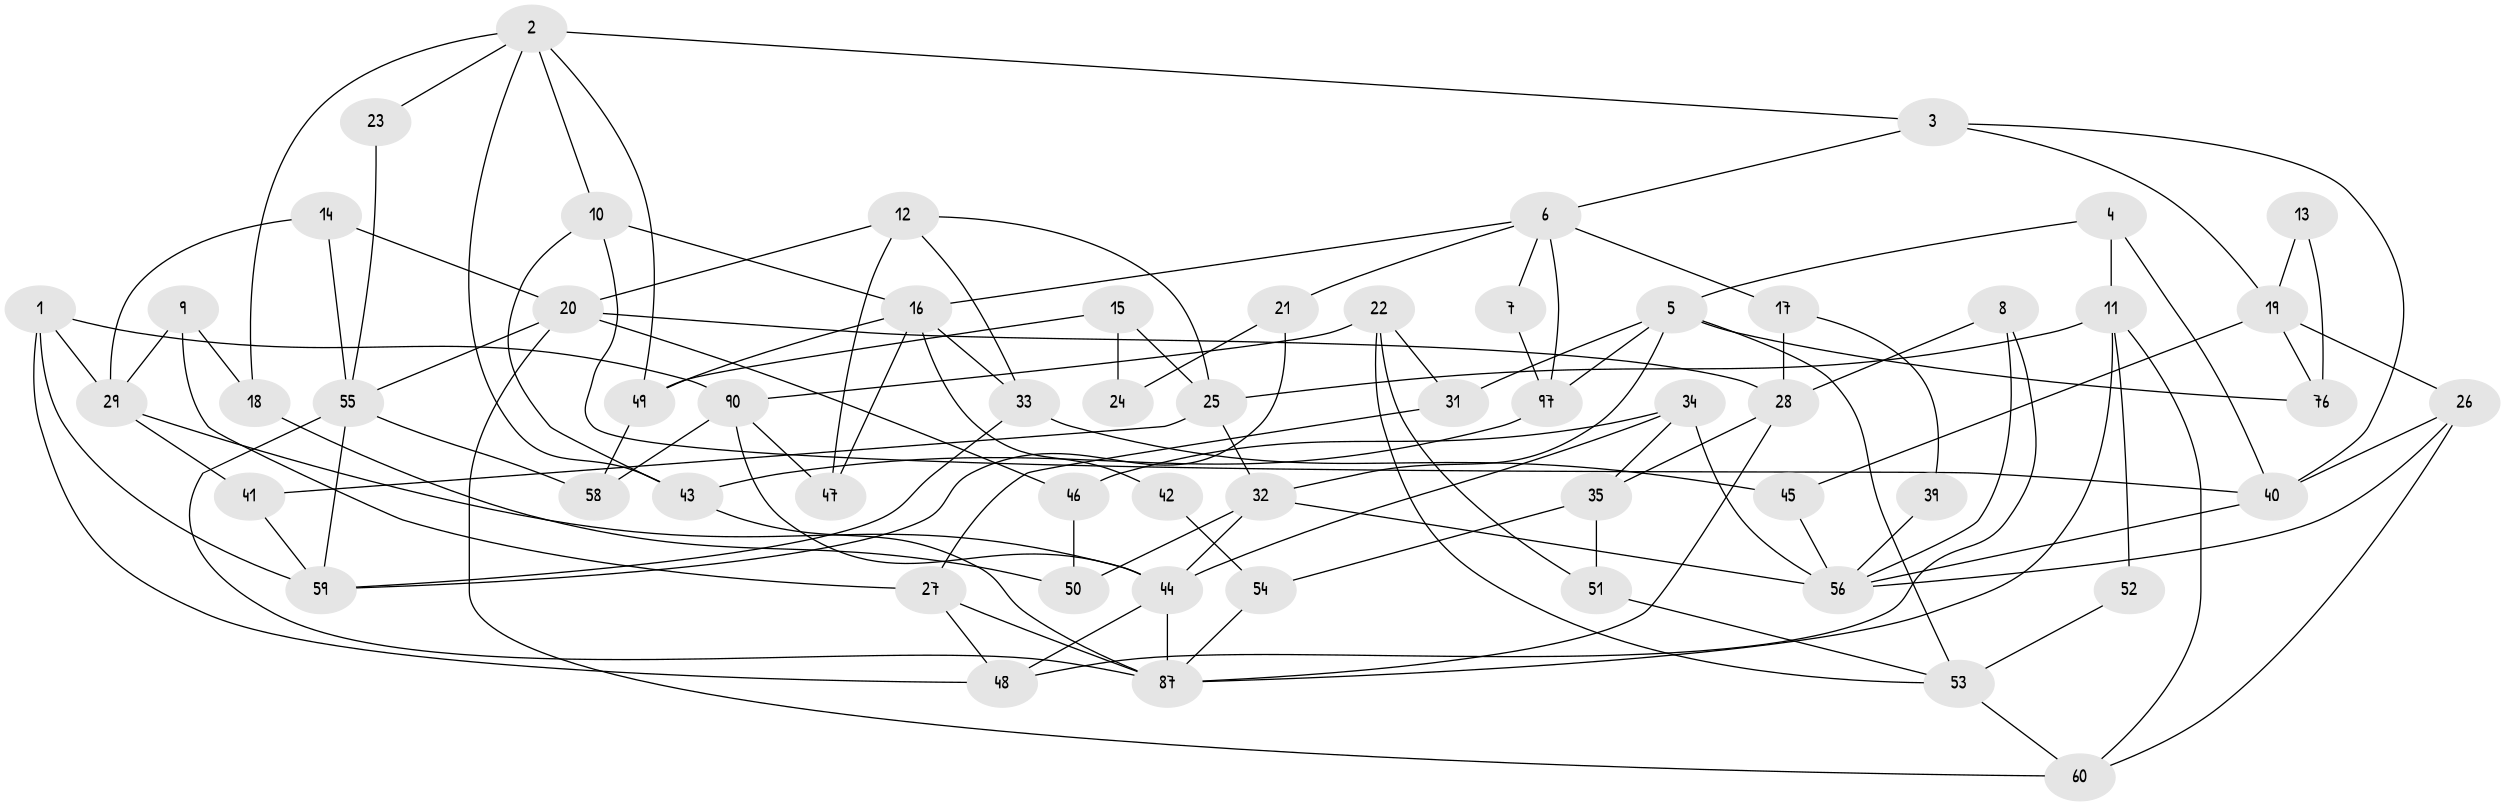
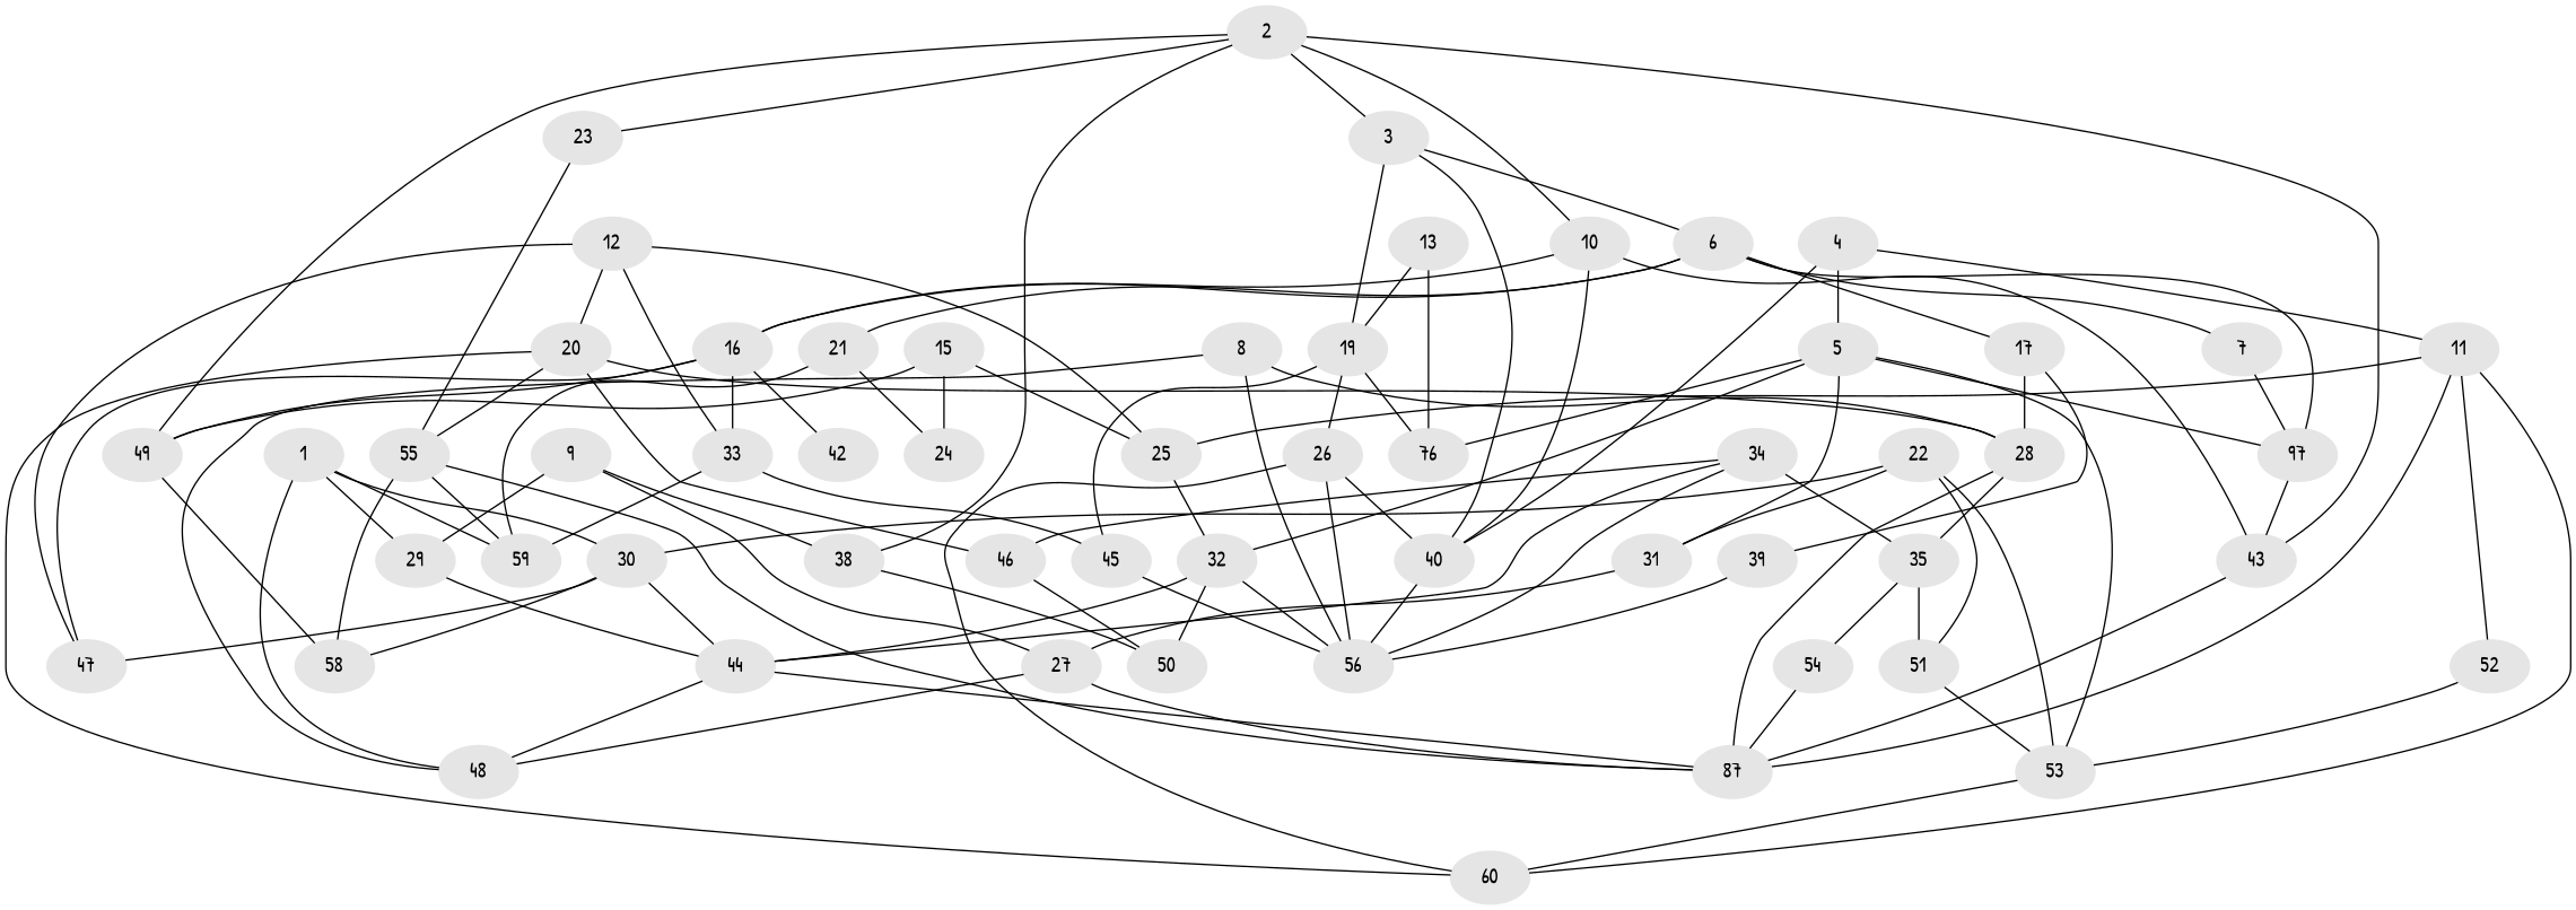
  graph {
    fontname="Patrick Hand"
    node [color=gray90 fontname="Patrick Hand" style=filled]
    edge [fontname="Patrick Hand"]
    1
    29
-   30 [label=90]
+   30
    48
    59
-   41
    44
    47
    58
    2
    3
    10
-   18
+   18 [label=38]
    23
    43
    49
    6
    19
    40
    16
    50
    55
    n23 [label=87]
    n24 [label=97]
    7
    17
    21
    n28 [label=76]
    26
    45
    56
    4
    5
    11
    31
    32
    53
    25
    52
    60
    27
    33
    42
    28
    39
    24
    8
    35
    9
    12
    20
    46
    13
-   14
    15
    54
    22
    51
    34
    1 -- 29
    1 -- 30
    1 -- 48
    1 -- 59
-   29 -- 41
    29 -- 44
    30 -- 44
    30 -- 47
    30 -- 58
-   41 -- 59
    44 -- 48
    44 -- n23
    2 -- 3
    2 -- 10
    2 -- 18
    2 -- 23
    2 -- 43
    2 -- 49
    3 -- 6
    3 -- 19
    3 -- 40
    10 -- 43
    10 -- 40
    10 -- 16
    18 -- 50
    23 -- 55
    43 -- n23
    49 -- 58
    6 -- 16
    6 -- n24
    6 -- 7
    6 -- 17
    6 -- 21
    19 -- n28
    19 -- 26
    19 -- 45
    40 -- 56
    16 -- 47
    16 -- 49
    16 -- 33
    16 -- 42
    55 -- 59
    55 -- 58
    55 -- n23
    n24 -- 43
    7 -- n24
    17 -- 28
    17 -- 39
    21 -- 59
    21 -- 24
    26 -- 40
    26 -- 56
    26 -- 60
    45 -- 56
    4 -- 40
    4 -- 5
    4 -- 11
    5 -- n24
    5 -- n28
    5 -- 31
    5 -- 32
    5 -- 53
    11 -- n23
    11 -- 25
    11 -- 52
    11 -- 60
    31 -- 27
    32 -- 44
    32 -- 50
    32 -- 56
    53 -- 60
-   25 -- 41
    25 -- 32
    52 -- 53
    27 -- 48
    27 -- n23
    33 -- 59
    33 -- 45
-   42 -- 54
    28 -- n23
    28 -- 35
    39 -- 56
    8 -- 48
    8 -- 56
    8 -- 28
    35 -- 54
    35 -- 51
    9 -- 29
    9 -- 18
    9 -- 27
    12 -- 47
    12 -- 25
    12 -- 33
    12 -- 20
    20 -- 55
    20 -- 60
    20 -- 28
    20 -- 46
    46 -- 50
    13 -- 19
    13 -- n28
-   14 -- 29
-   14 -- 55
-   14 -- 20
    15 -- 49
    15 -- 25
    15 -- 24
    54 -- n23
    22 -- 30
    22 -- 31
    22 -- 53
    22 -- 51
    51 -- 53
    34 -- 44
    34 -- 56
    34 -- 35
    34 -- 46
  }
